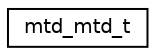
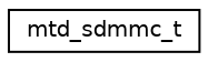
  digraph {
    rankdir=TB
-   n1 [color=black fillcolor=white fontname=Helvetica fontsize=10 height=0.2 label=mtd_mtd_t shape=record style=filled width=0.4]
+   n1 [color=black fillcolor=white fontname=Helvetica fontsize=10 height=0.2 label=mtd_sdmmc_t shape=record style=filled width=0.4]
  }
